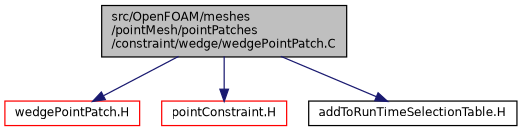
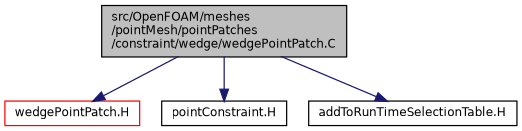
  digraph {
    node [color=black fontname=Helvetica fontsize=10 shape=record]
    edge [color=midnightblue fontname=Helvetica fontsize=10 labelfontname=Helvetica labelfontsize=10 style=solid]
    n1 [fillcolor=grey75 fontcolor=black height=0.2 label="src/OpenFOAM/meshes\l/pointMesh/pointPatches\l/constraint/wedge/wedgePointPatch.C" style=filled width=0.4]
    n2 [color=red height=0.2 label="wedgePointPatch.H" width=0.4]
-   n3 [color=red height=0.2 label="pointConstraint.H" width=0.4]
+   n3 [height=0.2 label="pointConstraint.H" width=0.4]
    n4 [height=0.2 label="addToRunTimeSelectionTable.H" width=0.4]
    n1 -> n2
    n1 -> n3
    n1 -> n4
  }
